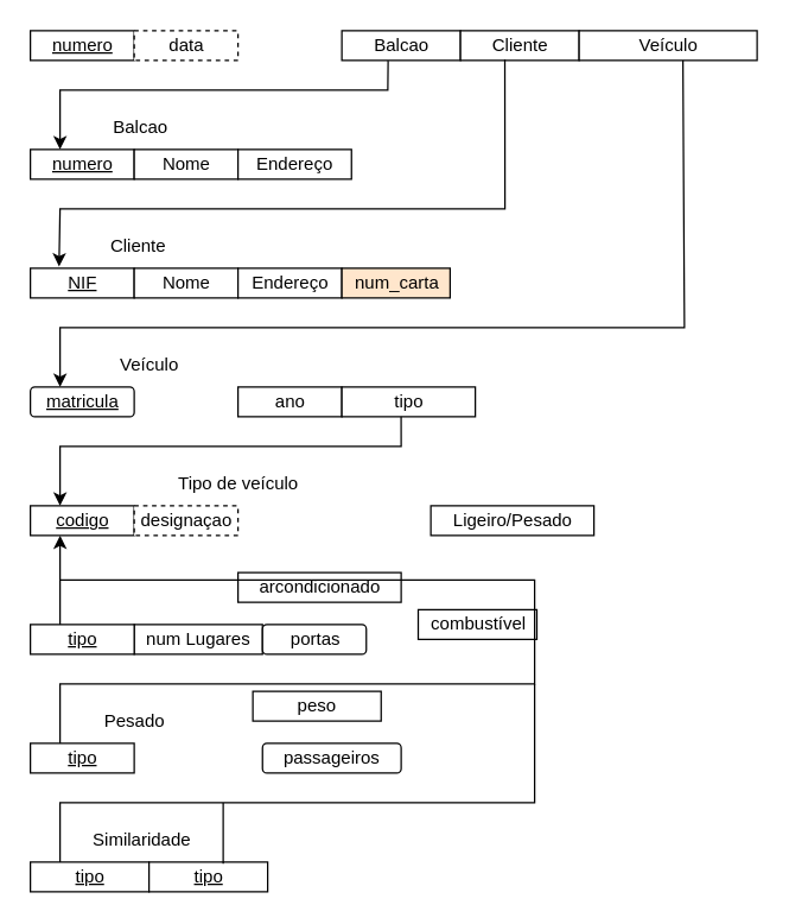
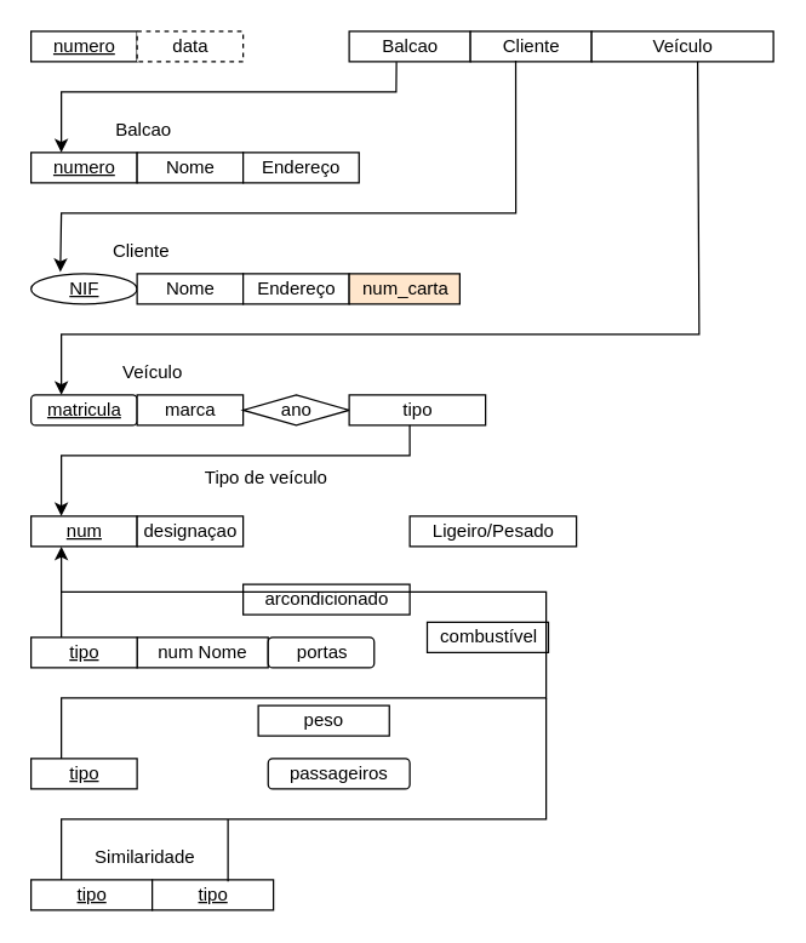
  <mxCell id="0" style=";html=1;" />
  <mxCell id="1" style=";html=1;" parent="0" />
- <mxCell id="2" value="&lt;u&gt;NIF&lt;/u&gt;" style="strokeWidth=1;fontStyle=0;html=1;" parent="1" vertex="1"><mxGeometry x="20" y="180" width="70" height="20" as="geometry" /></mxCell>
+ <mxCell id="2" value="&lt;u&gt;NIF&lt;/u&gt;" style="ellipse;strokeWidth=1;fontStyle=0;html=1;" parent="1" vertex="1"><mxGeometry x="20" y="180" width="70" height="20" as="geometry" /></mxCell>
  <mxCell id="3" value="Nome" style="strokeWidth=1;fontStyle=0;html=1;" parent="1" vertex="1"><mxGeometry x="90" y="180" width="70" height="20" as="geometry" /></mxCell>
  <mxCell id="4" value="Endereço" style="strokeWidth=1;fontStyle=0;html=1;" parent="1" vertex="1"><mxGeometry x="160" y="180" width="70" height="20" as="geometry" /></mxCell>
  <mxCell id="5" value="num_carta" style="strokeWidth=1;fontStyle=0;html=1;fillColor=#ffe6cc;" parent="1" vertex="1"><mxGeometry x="230" y="180" width="73" height="20" as="geometry" /></mxCell>
  <mxCell id="6" value="&lt;u&gt;numero&lt;/u&gt;" style="strokeWidth=1;fontStyle=0;html=1;" parent="1" vertex="1"><mxGeometry x="20" y="20" width="70" height="20" as="geometry" /></mxCell>
  <mxCell id="7" value="data" style="strokeWidth=1;fontStyle=0;html=1;dashed=1;" parent="1" vertex="1"><mxGeometry x="90" y="20" width="70" height="20" as="geometry" /></mxCell>
  <mxCell id="8" value="Balcao" style="strokeWidth=1;fontStyle=0;html=1;" parent="1" vertex="1"><mxGeometry x="230" y="20" width="80" height="20" as="geometry" /></mxCell>
  <mxCell id="9" value="Cliente" style="strokeWidth=1;fontStyle=0;html=1;" parent="1" vertex="1"><mxGeometry x="310" y="20" width="80" height="20" as="geometry" /></mxCell>
  <mxCell id="10" value="Veículo" style="strokeWidth=1;fontStyle=0;html=1;" parent="1" vertex="1"><mxGeometry x="390" y="20" width="120" height="20" as="geometry" /></mxCell>
  <mxCell id="11" value="&lt;u&gt;matricula&lt;/u&gt;" style="strokeWidth=1;fontStyle=0;html=1;rounded=1;" parent="1" vertex="1"><mxGeometry x="20" y="260" width="70" height="20" as="geometry" /></mxCell>
- <mxCell id="13" value="ano" style="strokeWidth=1;fontStyle=0;html=1;" parent="1" vertex="1"><mxGeometry x="160" y="260" width="70" height="20" as="geometry" /></mxCell>
+ <mxCell id="12" value="marca" style="strokeWidth=1;fontStyle=0;html=1;" parent="1" vertex="1"><mxGeometry x="90" y="260" width="70" height="20" as="geometry" /></mxCell>
+ <mxCell id="13" value="ano" style="rhombus;strokeWidth=1;fontStyle=0;html=1;" parent="1" vertex="1"><mxGeometry x="160" y="260" width="70" height="20" as="geometry" /></mxCell>
  <mxCell id="14" value="tipo" style="strokeWidth=1;fontStyle=0;html=1;" parent="1" vertex="1"><mxGeometry x="230" y="260" width="90" height="20" as="geometry" /></mxCell>
- <mxCell id="15" value="&lt;u&gt;codigo&lt;/u&gt;" style="strokeWidth=1;fontStyle=0;html=1;" parent="1" vertex="1"><mxGeometry x="20" y="340" width="70" height="20" as="geometry" /></mxCell>
- <mxCell id="16" value="designaçao" style="strokeWidth=1;fontStyle=0;html=1;dashed=1;" parent="1" vertex="1"><mxGeometry x="90" y="340" width="70" height="20" as="geometry" /></mxCell>
+ <mxCell id="15" value="&lt;u&gt;num&lt;/u&gt;" style="strokeWidth=1;fontStyle=0;html=1;" parent="1" vertex="1"><mxGeometry x="20" y="340" width="70" height="20" as="geometry" /></mxCell>
+ <mxCell id="16" value="designaçao" style="strokeWidth=1;fontStyle=0;html=1;" parent="1" vertex="1"><mxGeometry x="90" y="340" width="70" height="20" as="geometry" /></mxCell>
  <mxCell id="17" value="arcondicionado" style="strokeWidth=1;fontStyle=0;html=1;" parent="1" vertex="1"><mxGeometry x="160" y="385" width="110" height="20" as="geometry" /></mxCell>
- <mxCell id="18" value="num Lugares" style="strokeWidth=1;fontStyle=0;html=1;" parent="1" vertex="1"><mxGeometry x="90" y="420" width="86.5" height="20" as="geometry" /></mxCell>
+ <mxCell id="18" value="num Nome" style="strokeWidth=1;fontStyle=0;html=1;" parent="1" vertex="1"><mxGeometry x="90" y="420" width="86.5" height="20" as="geometry" /></mxCell>
  <mxCell id="19" value="portas" style="strokeWidth=1;fontStyle=0;html=1;rounded=1;" parent="1" vertex="1"><mxGeometry x="176.5" y="420" width="70" height="20" as="geometry" /></mxCell>
  <mxCell id="20" value="combustível" style="strokeWidth=1;fontStyle=0;html=1;" parent="1" vertex="1"><mxGeometry x="281.5" y="410" width="80" height="20" as="geometry" /></mxCell>
  <mxCell id="21" value="peso" style="strokeWidth=1;fontStyle=0;html=1;" parent="1" vertex="1"><mxGeometry x="170" y="465" width="86.5" height="20" as="geometry" /></mxCell>
  <mxCell id="22" value="passageiros" style="strokeWidth=1;fontStyle=0;html=1;rounded=1;" parent="1" vertex="1"><mxGeometry x="176.5" y="500" width="93.5" height="20" as="geometry" /></mxCell>
  <mxCell id="23" value="&lt;u&gt;numero&lt;/u&gt;" style="strokeWidth=1;fontStyle=0;html=1;" parent="1" vertex="1"><mxGeometry x="20" y="100" width="70" height="20" as="geometry" /></mxCell>
  <mxCell id="24" value="Nome" style="strokeWidth=1;fontStyle=0;html=1;" parent="1" vertex="1"><mxGeometry x="90" y="100" width="70" height="20" as="geometry" /></mxCell>
  <mxCell id="25" value="Endereço" style="strokeWidth=1;fontStyle=0;html=1;" parent="1" vertex="1"><mxGeometry x="160" y="100" width="76.5" height="20" as="geometry" /></mxCell>
  <mxCell id="26" value="" style="endArrow=classic;html=1;rounded=0;exitX=0.39;exitY=1.01;exitDx=0;exitDy=0;exitPerimeter=0;" parent="1" edge="1" source="8"><mxGeometry width="50" height="50" relative="1" as="geometry"><mxPoint x="340" y="40" as="sourcePoint" /><mxPoint x="40" y="100" as="targetPoint" /><Array as="points"><mxPoint x="261" y="60" /><mxPoint x="180" y="60" /><mxPoint x="40" y="60" /></Array></mxGeometry></mxCell>
  <mxCell id="27" value="" style="endArrow=classic;html=1;rounded=0;entryX=0.276;entryY=-0.059;entryDx=0;entryDy=0;entryPerimeter=0;exitX=0.374;exitY=0.961;exitDx=0;exitDy=0;exitPerimeter=0;" parent="1" edge="1" target="2" source="9"><mxGeometry width="50" height="50" relative="1" as="geometry"><mxPoint x="420" y="40" as="sourcePoint" /><mxPoint x="299.923" y="141.18" as="targetPoint" /><Array as="points"><mxPoint x="340" y="140" /><mxPoint x="40" y="140" /></Array></mxGeometry></mxCell>
  <mxCell id="28" value="" style="endArrow=classic;html=1;rounded=0;entryX=0.286;entryY=0;entryDx=0;entryDy=0;entryPerimeter=0;exitX=0.493;exitY=1.036;exitDx=0;exitDy=0;exitPerimeter=0;" parent="1" edge="1" target="11"><mxGeometry width="50" height="50" relative="1" as="geometry"><mxPoint x="460" y="40" as="sourcePoint" /><mxPoint x="600.74" y="138.14" as="targetPoint" /><Array as="points"><mxPoint x="461" y="220" /><mxPoint x="40" y="220" /></Array></mxGeometry></mxCell>
  <mxCell id="29" value="" style="endArrow=classic;html=1;rounded=0;exitX=0.444;exitY=1;exitDx=0;exitDy=0;exitPerimeter=0;" parent="1" source="14" edge="1"><mxGeometry width="50" height="50" relative="1" as="geometry"><mxPoint x="870.77" y="182.1" as="sourcePoint" /><mxPoint x="40" y="340" as="targetPoint" /><Array as="points"><mxPoint x="270" y="300" /><mxPoint x="40" y="300" /></Array></mxGeometry></mxCell>
  <mxCell id="30" value="&lt;u&gt;tipo&lt;/u&gt;" style="strokeWidth=1;fontStyle=0;html=1;" parent="1" vertex="1"><mxGeometry x="20" y="580" width="80" height="20" as="geometry" /></mxCell>
  <mxCell id="31" value="&lt;u&gt;tipo&lt;/u&gt;" style="strokeWidth=1;fontStyle=0;html=1;" parent="1" vertex="1"><mxGeometry x="100" y="580" width="80" height="20" as="geometry" /></mxCell>
- <mxCell id="32" value="Ligeiro/Pesado" style="strokeWidth=1;fontStyle=0;html=1;" parent="1" vertex="1"><mxGeometry x="290" y="340" width="110" height="20" as="geometry" /></mxCell>
+ <mxCell id="32" value="Ligeiro/Pesado" style="strokeWidth=1;fontStyle=0;html=1;" parent="1" vertex="1"><mxGeometry x="270" y="340" width="110" height="20" as="geometry" /></mxCell>
  <mxCell id="33" value="&lt;u&gt;tipo&lt;/u&gt;" style="strokeWidth=1;fontStyle=0;html=1;" parent="1" vertex="1"><mxGeometry x="20" y="500" width="70" height="20" as="geometry" /></mxCell>
  <mxCell id="34" value="&lt;u&gt;tipo&lt;/u&gt;" style="strokeWidth=1;fontStyle=0;html=1;" parent="1" vertex="1"><mxGeometry x="20" y="420" width="70" height="20" as="geometry" /></mxCell>
  <mxCell id="35" value="Cliente" style="text;html=1;strokeColor=none;fillColor=none;align=center;verticalAlign=middle;whiteSpace=wrap;rounded=0;" parent="1" vertex="1"><mxGeometry x="63" y="150" width="60" height="30" as="geometry" /></mxCell>
  <mxCell id="36" value="Balcao" style="text;html=1;align=center;verticalAlign=middle;resizable=0;points=[];autosize=1;strokeColor=none;fillColor=none;" parent="1" vertex="1"><mxGeometry x="63.5" y="70" width="60" height="30" as="geometry" /></mxCell>
  <mxCell id="37" value="Veículo" style="text;html=1;align=center;verticalAlign=middle;resizable=0;points=[];autosize=1;strokeColor=none;fillColor=none;" parent="1" vertex="1"><mxGeometry x="70" y="230" width="60" height="30" as="geometry" /></mxCell>
  <mxCell id="38" value="Similaridade" style="text;html=1;align=center;verticalAlign=middle;resizable=0;points=[];autosize=1;strokeColor=none;fillColor=none;" parent="1" vertex="1"><mxGeometry x="50" y="550" width="90" height="30" as="geometry" /></mxCell>
- <mxCell id="39" value="Tipo de veículo" style="text;html=1;align=center;verticalAlign=middle;resizable=0;points=[];autosize=1;strokeColor=none;fillColor=none;" parent="1" vertex="1"><mxGeometry x="110" y="310" width="100" height="30" as="geometry" /></mxCell>
- <mxCell id="40" value="Pesado" style="text;html=1;align=center;verticalAlign=middle;resizable=0;points=[];autosize=1;strokeColor=none;fillColor=none;" parent="1" vertex="1"><mxGeometry x="60" y="470" width="60" height="30" as="geometry" /></mxCell>
+ <mxCell id="39" value="Tipo de veículo" style="text;html=1;align=center;verticalAlign=middle;resizable=0;points=[];autosize=1;strokeColor=none;fillColor=none;" parent="1" vertex="1"><mxGeometry x="125" y="300" width="100" height="30" as="geometry" /></mxCell>
  <mxCell id="41" value="" style="endArrow=classic;html=1;rounded=0;" edge="1" parent="1"><mxGeometry relative="1" as="geometry"><mxPoint x="40" y="420" as="sourcePoint" /><mxPoint x="40" y="360" as="targetPoint" /></mxGeometry></mxCell>
  <mxCell id="42" value="" style="endArrow=none;html=1;rounded=0;" edge="1" parent="1"><mxGeometry width="50" height="50" relative="1" as="geometry"><mxPoint x="40" y="500" as="sourcePoint" /><mxPoint x="40" y="390" as="targetPoint" /><Array as="points"><mxPoint x="40" y="460" /><mxPoint x="360" y="460" /><mxPoint x="360" y="390" /></Array></mxGeometry></mxCell>
  <mxCell id="43" value="" style="endArrow=none;html=1;rounded=0;" edge="1" parent="1"><mxGeometry width="50" height="50" relative="1" as="geometry"><mxPoint x="40" y="580" as="sourcePoint" /><mxPoint x="360" y="460" as="targetPoint" /><Array as="points"><mxPoint x="40" y="540" /><mxPoint x="360" y="540" /></Array></mxGeometry></mxCell>
  <mxCell id="44" value="" style="endArrow=none;html=1;rounded=0;" edge="1" parent="1"><mxGeometry width="50" height="50" relative="1" as="geometry"><mxPoint x="150" y="581" as="sourcePoint" /><mxPoint x="150" y="540" as="targetPoint" /></mxGeometry></mxCell>
